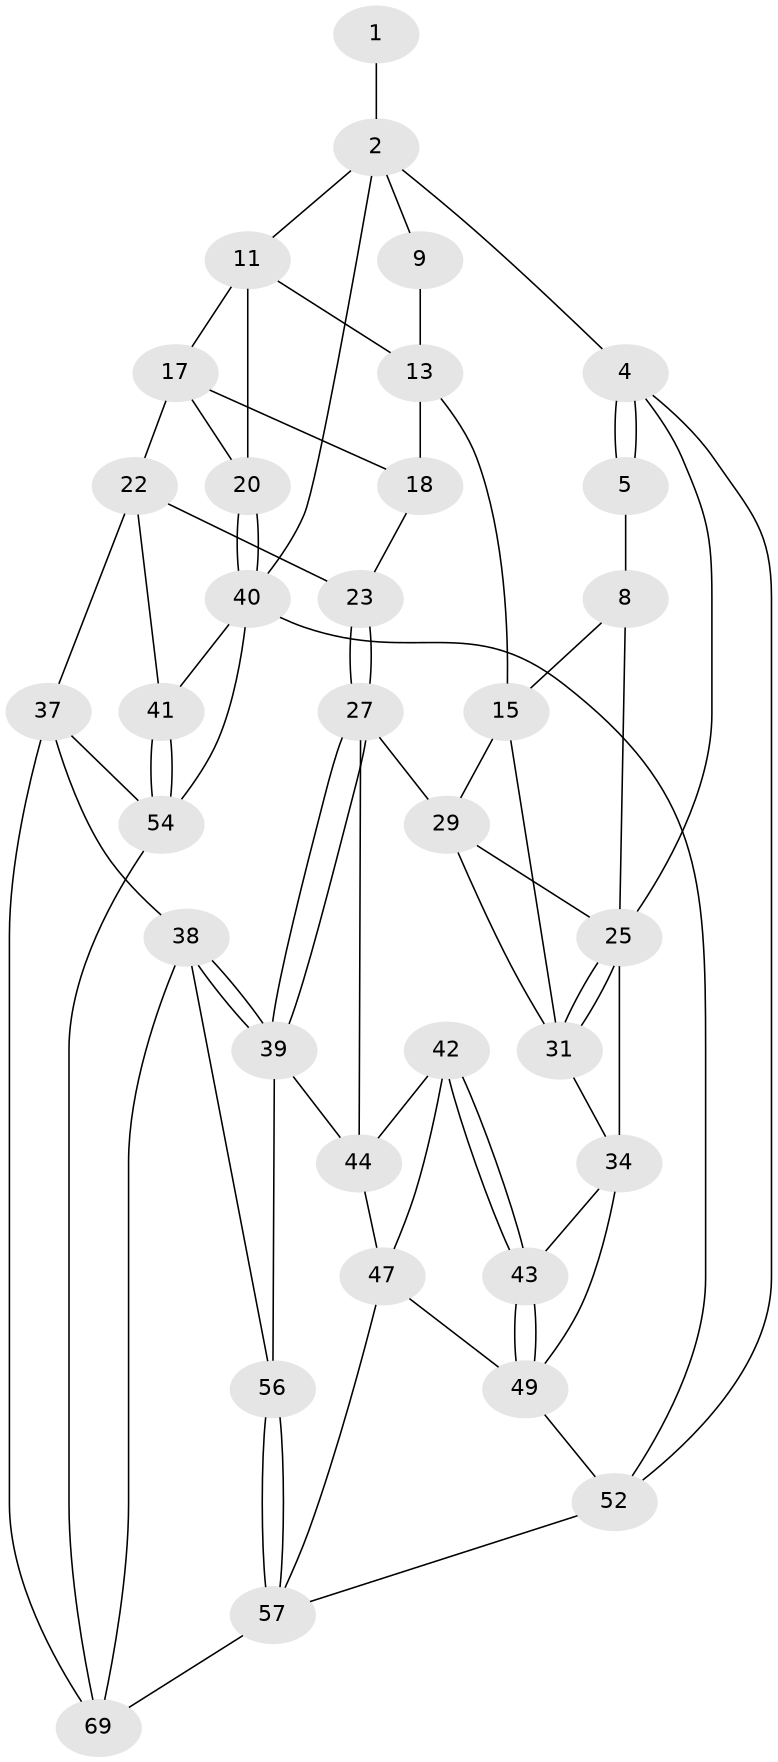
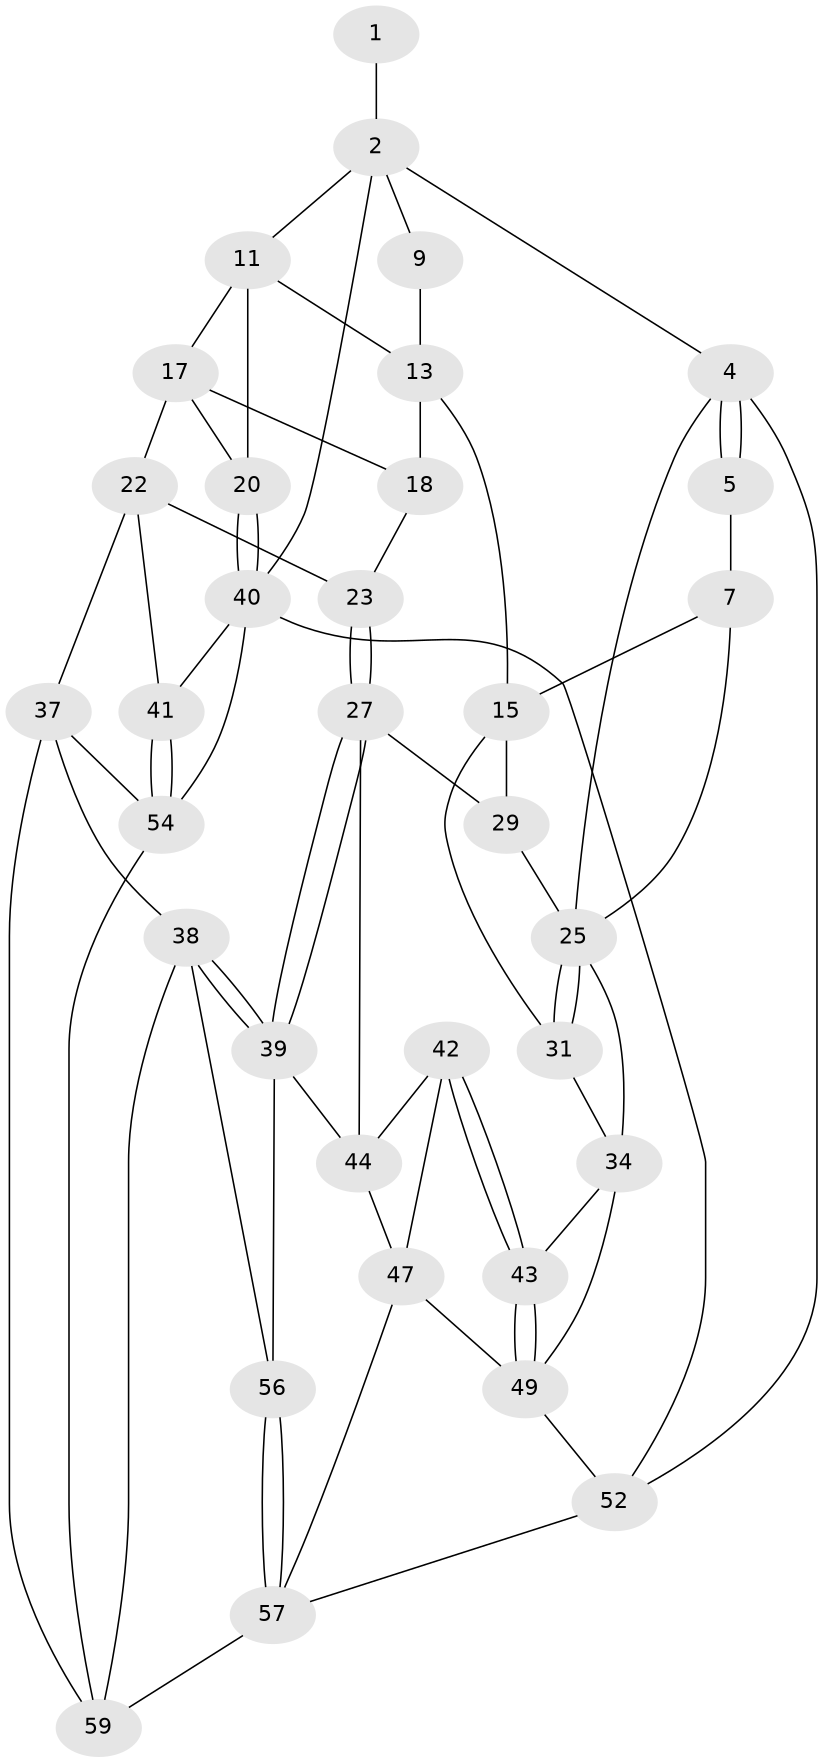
  graph {
    fontname="DejaVu Sans"
    node [color=gray90 fontname="DejaVu Sans" style=filled]
    edge [fontname="DejaVu Sans"]
    1 [super="+6"]
    2 [super="+3"]
    9
    4 [super="+10"]
    11 [super="+12"]
    40 [super="+46"]
-   7 [super="+16" label=8]
+   7 [super="+16"]
    25 [super="+26"]
    15 [super="+30"]
    13 [super="+14"]
    5 [super="+8"]
    52
    17 [super="+21"]
    20
    41
    54 [super="+61"]
    31 [super="+33"]
    34 [super="+35"]
    57 [super="+62"]
    29 [super="+32"]
    18 [super="+19"]
    22 [super="+36"]
    23 [super="+24"]
    37 [super="+55"]
    27 [super="+28"]
    38 [super="+58"]
-   59 [super="+60" label=69]
+   59 [super="+60"]
    39 [super="+53"]
    44 [super="+50"]
    43
    49 [super="+51"]
    56
    47 [super="+48"]
    42 [super="+45"]
    1 -- 2
    2 -- 9
    2 -- 4
    2 -- 11
    2 -- 40
    9 -- 13
    4 -- 25
    4 -- 5 [weight=2]
    4 -- 5
    4 -- 52
    11 -- 13
    11 -- 17
    11 -- 20
    40 -- 52
    40 -- 41
    40 -- 54
    7 -- 25
    7 -- 15
    25 -- 31
    25 -- 31
    25 -- 34
    15 -- 31
    15 -- 29
    13 -- 15
    13 -- 18
    5 -- 7
    52 -- 57
    17 -- 20
    17 -- 18
    17 -- 22
    20 -- 40
    20 -- 40
    41 -- 54
    41 -- 54
    54 -- 59
    31 -- 34
    34 -- 43
    34 -- 49
    57 -- 59
    29 -- 25
-   29 -- 31
    18 -- 23 [weight=2]
    22 -- 41
    22 -- 23
    22 -- 37
    23 -- 27
    23 -- 27
    37 -- 54
    37 -- 38
    37 -- 59
    27 -- 29
    27 -- 39
    27 -- 39
    27 -- 44
    38 -- 59
    38 -- 39
    38 -- 39
    38 -- 56
    39 -- 44
    39 -- 56
    44 -- 47
    43 -- 49
    43 -- 49
    49 -- 52
    56 -- 57
    56 -- 57
    47 -- 57
    47 -- 49
    42 -- 44
    42 -- 43
    42 -- 43
    42 -- 47
  }
